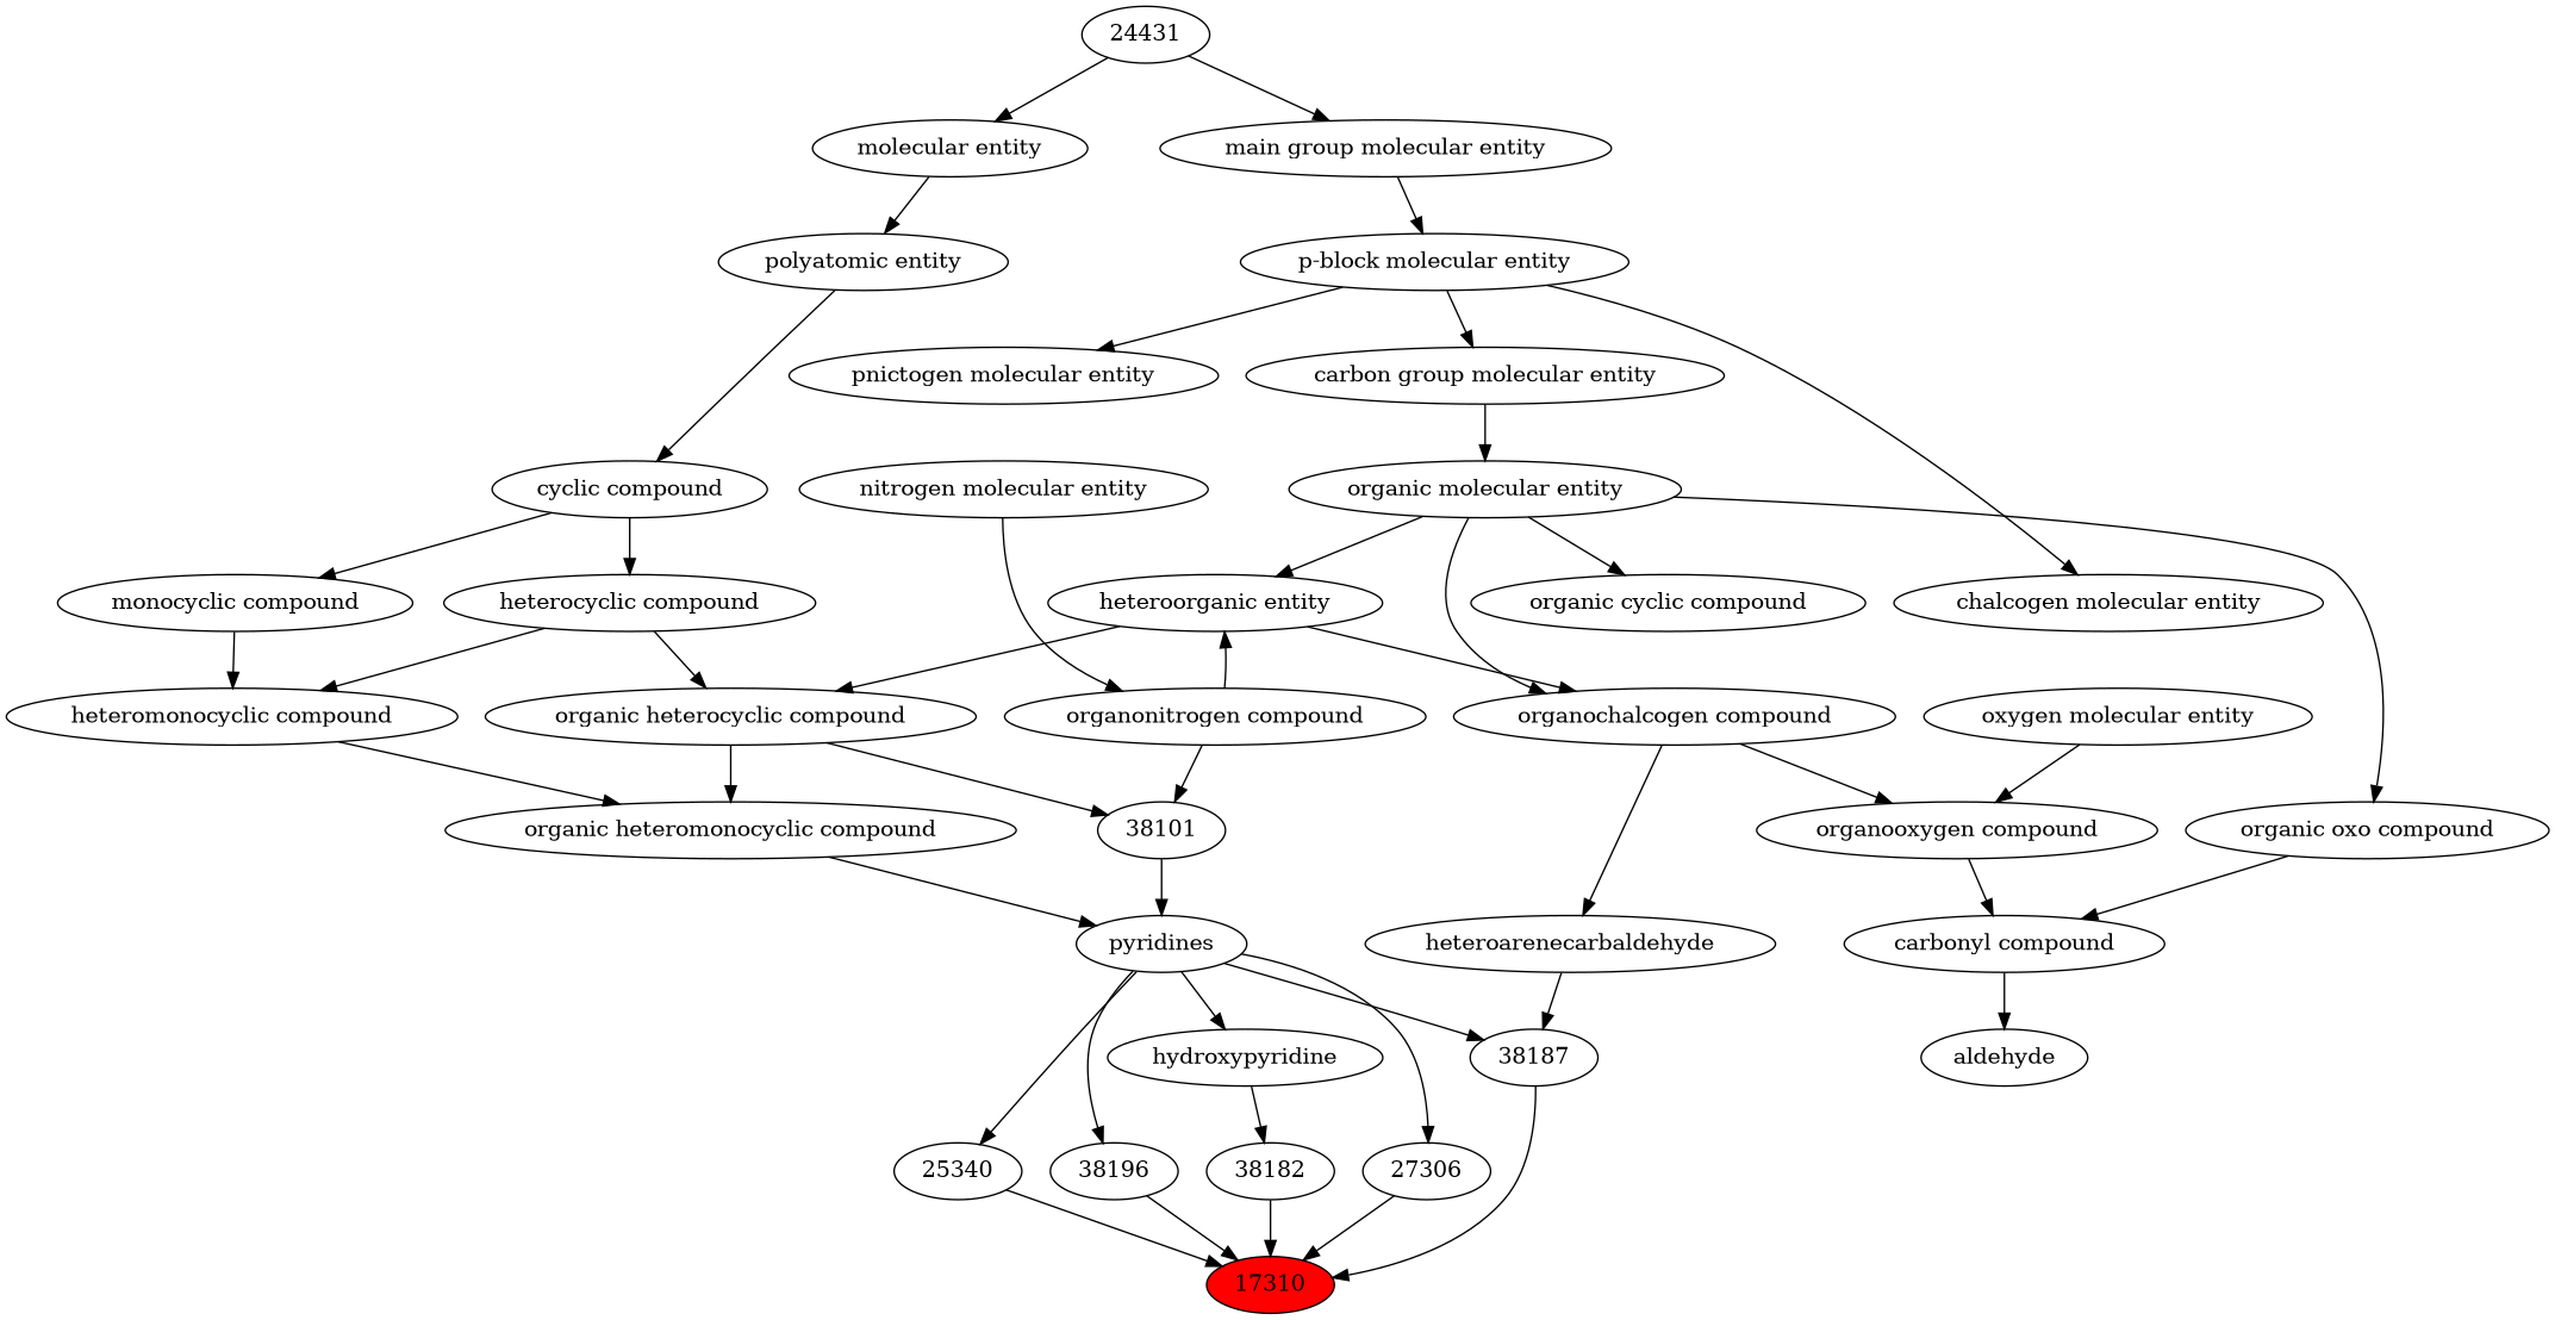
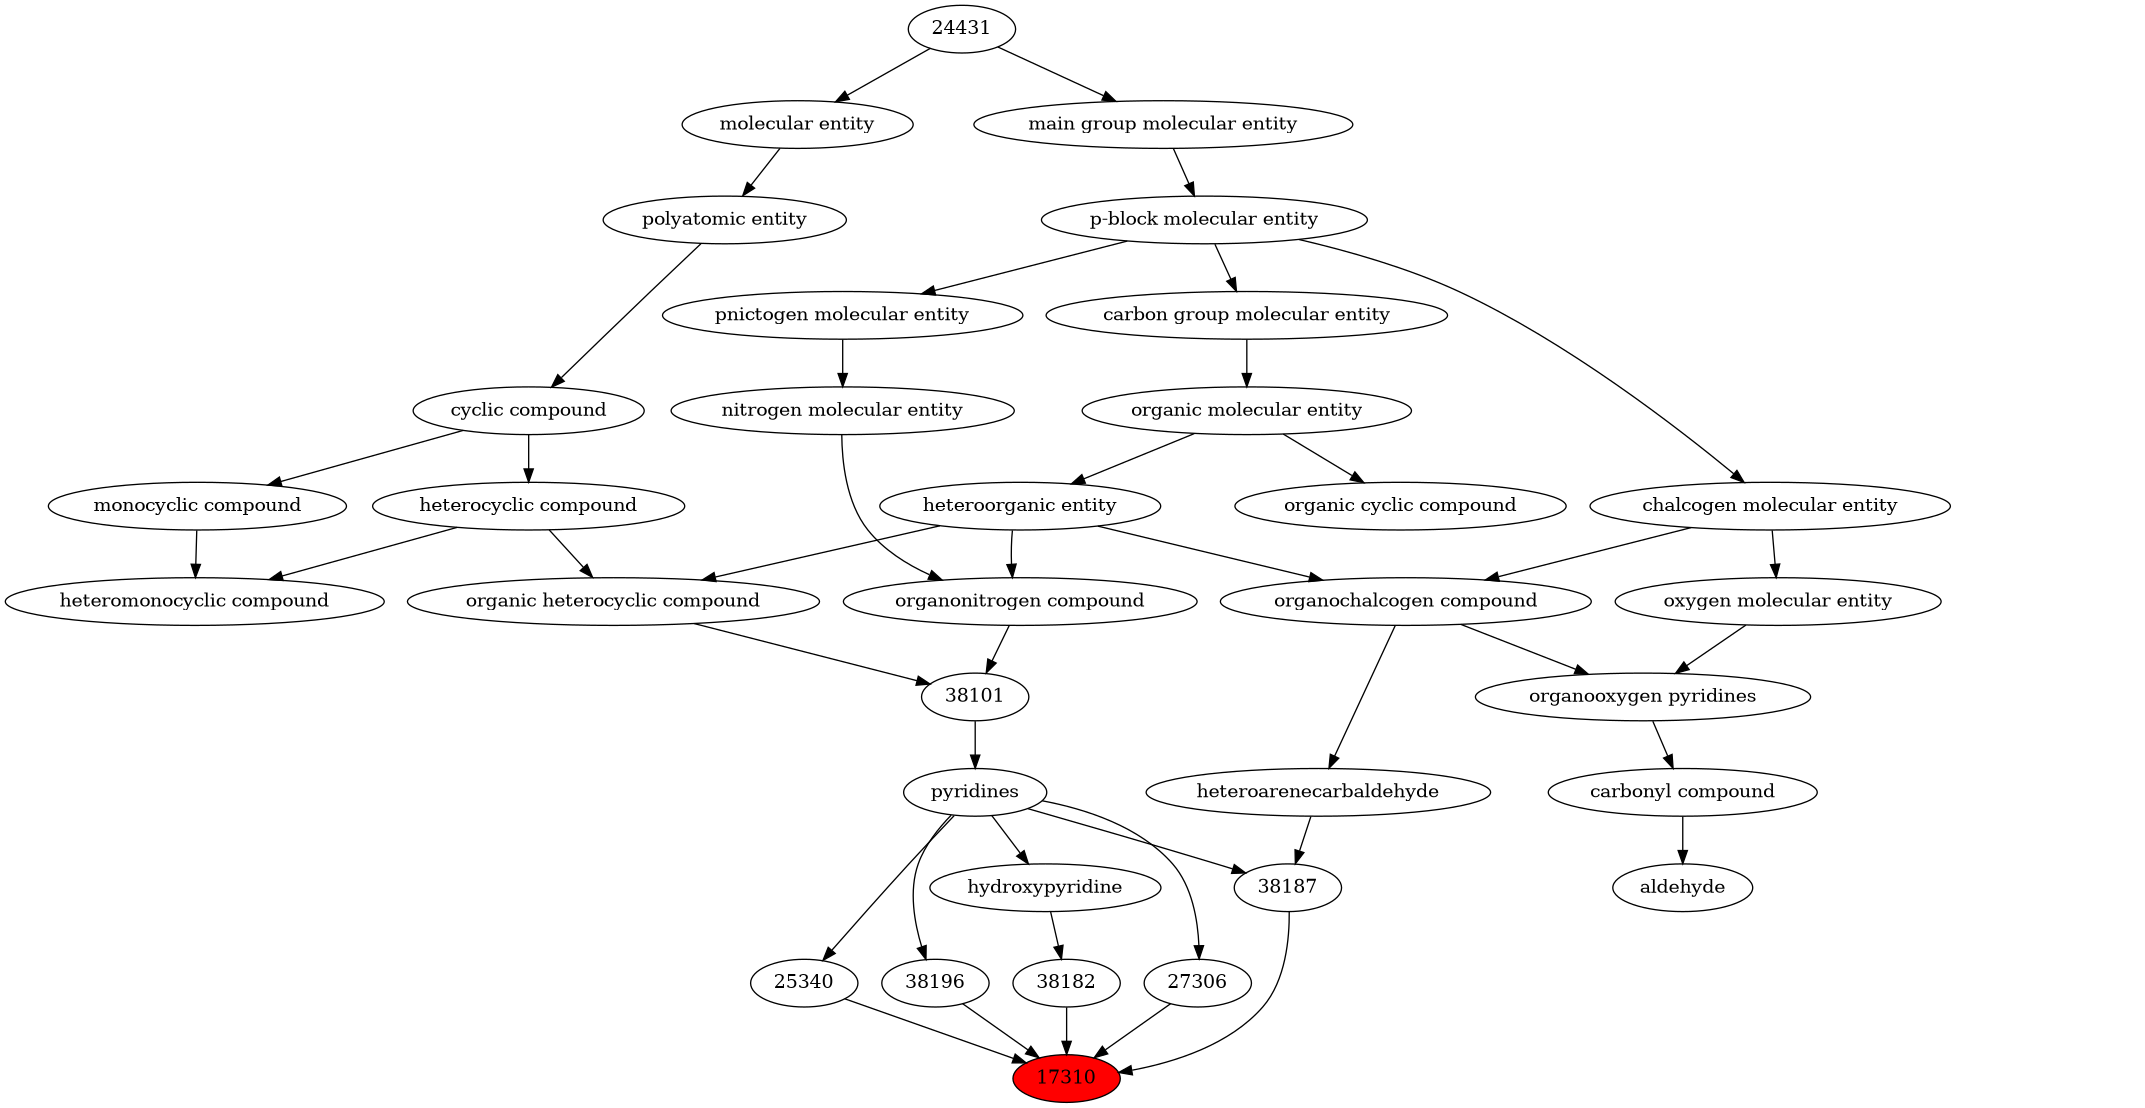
  digraph {
    n1 [fillcolor=red label=17310 style=filled]
    n2 [label=27306]
    n3 [label=38187]
    n4 [label=25340]
    n5 [label=38182]
    n6 [label=38196]
    n7 [label=pyridines]
    n8 [label=hydroxypyridine]
    n9 [label=heteroarenecarbaldehyde]
    n10 [label=38101]
-   n11 [label="organic heteromonocyclic compound"]
    n12 [label=aldehyde]
    n13 [label="organic heterocyclic compound"]
    n14 [label="organonitrogen compound"]
    n15 [label="heteromonocyclic compound"]
    n16 [label="carbonyl compound"]
    n17 [label="heteroorganic entity"]
    n18 [label="organochalcogen compound"]
-   n19 [label="organooxygen compound"]
+   n19 [label="organooxygen pyridines"]
    n20 [label="organic cyclic compound"]
    n21 [label="heterocyclic compound"]
    n22 [label="nitrogen molecular entity"]
    n23 [label="monocyclic compound"]
-   n24 [label="organic oxo compound"]
    n25 [label="organic molecular entity"]
    n26 [label="cyclic compound"]
    n27 [label="pnictogen molecular entity"]
    n28 [label="oxygen molecular entity"]
    n29 [label="carbon group molecular entity"]
    n30 [label="polyatomic entity"]
    n31 [label="p-block molecular entity"]
    n32 [label="chalcogen molecular entity"]
    n33 [label="molecular entity"]
    n34 [label="main group molecular entity"]
    n35 [label=24431]
    n2 -> n1
    n3 -> n1
    n4 -> n1
    n5 -> n1
    n6 -> n1
    n7 -> n2
    n7 -> n3
    n7 -> n4
    n7 -> n6
    n7 -> n8
    n8 -> n5
    n9 -> n3
    n10 -> n7
-   n11 -> n7
    n13 -> n10
-   n13 -> n11
    n14 -> n10
-   n15 -> n11
    n16 -> n12
    n17 -> n13
-   n14 -> n17
+   n17 -> n14
    n17 -> n18
    n18 -> n9
    n18 -> n19
    n19 -> n16
    n21 -> n13
    n21 -> n15
    n22 -> n14
    n23 -> n15
-   n24 -> n16
    n25 -> n17
    n25 -> n20
-   n25 -> n24
    n26 -> n21
    n26 -> n23
+   n27 -> n22
    n28 -> n19
    n29 -> n25
    n30 -> n26
    n31 -> n27
    n31 -> n29
    n31 -> n32
-   n25 -> n18
+   n32 -> n18
+   n32 -> n28
    n33 -> n30
    n34 -> n31
    n35 -> n33
    n35 -> n34
  }
